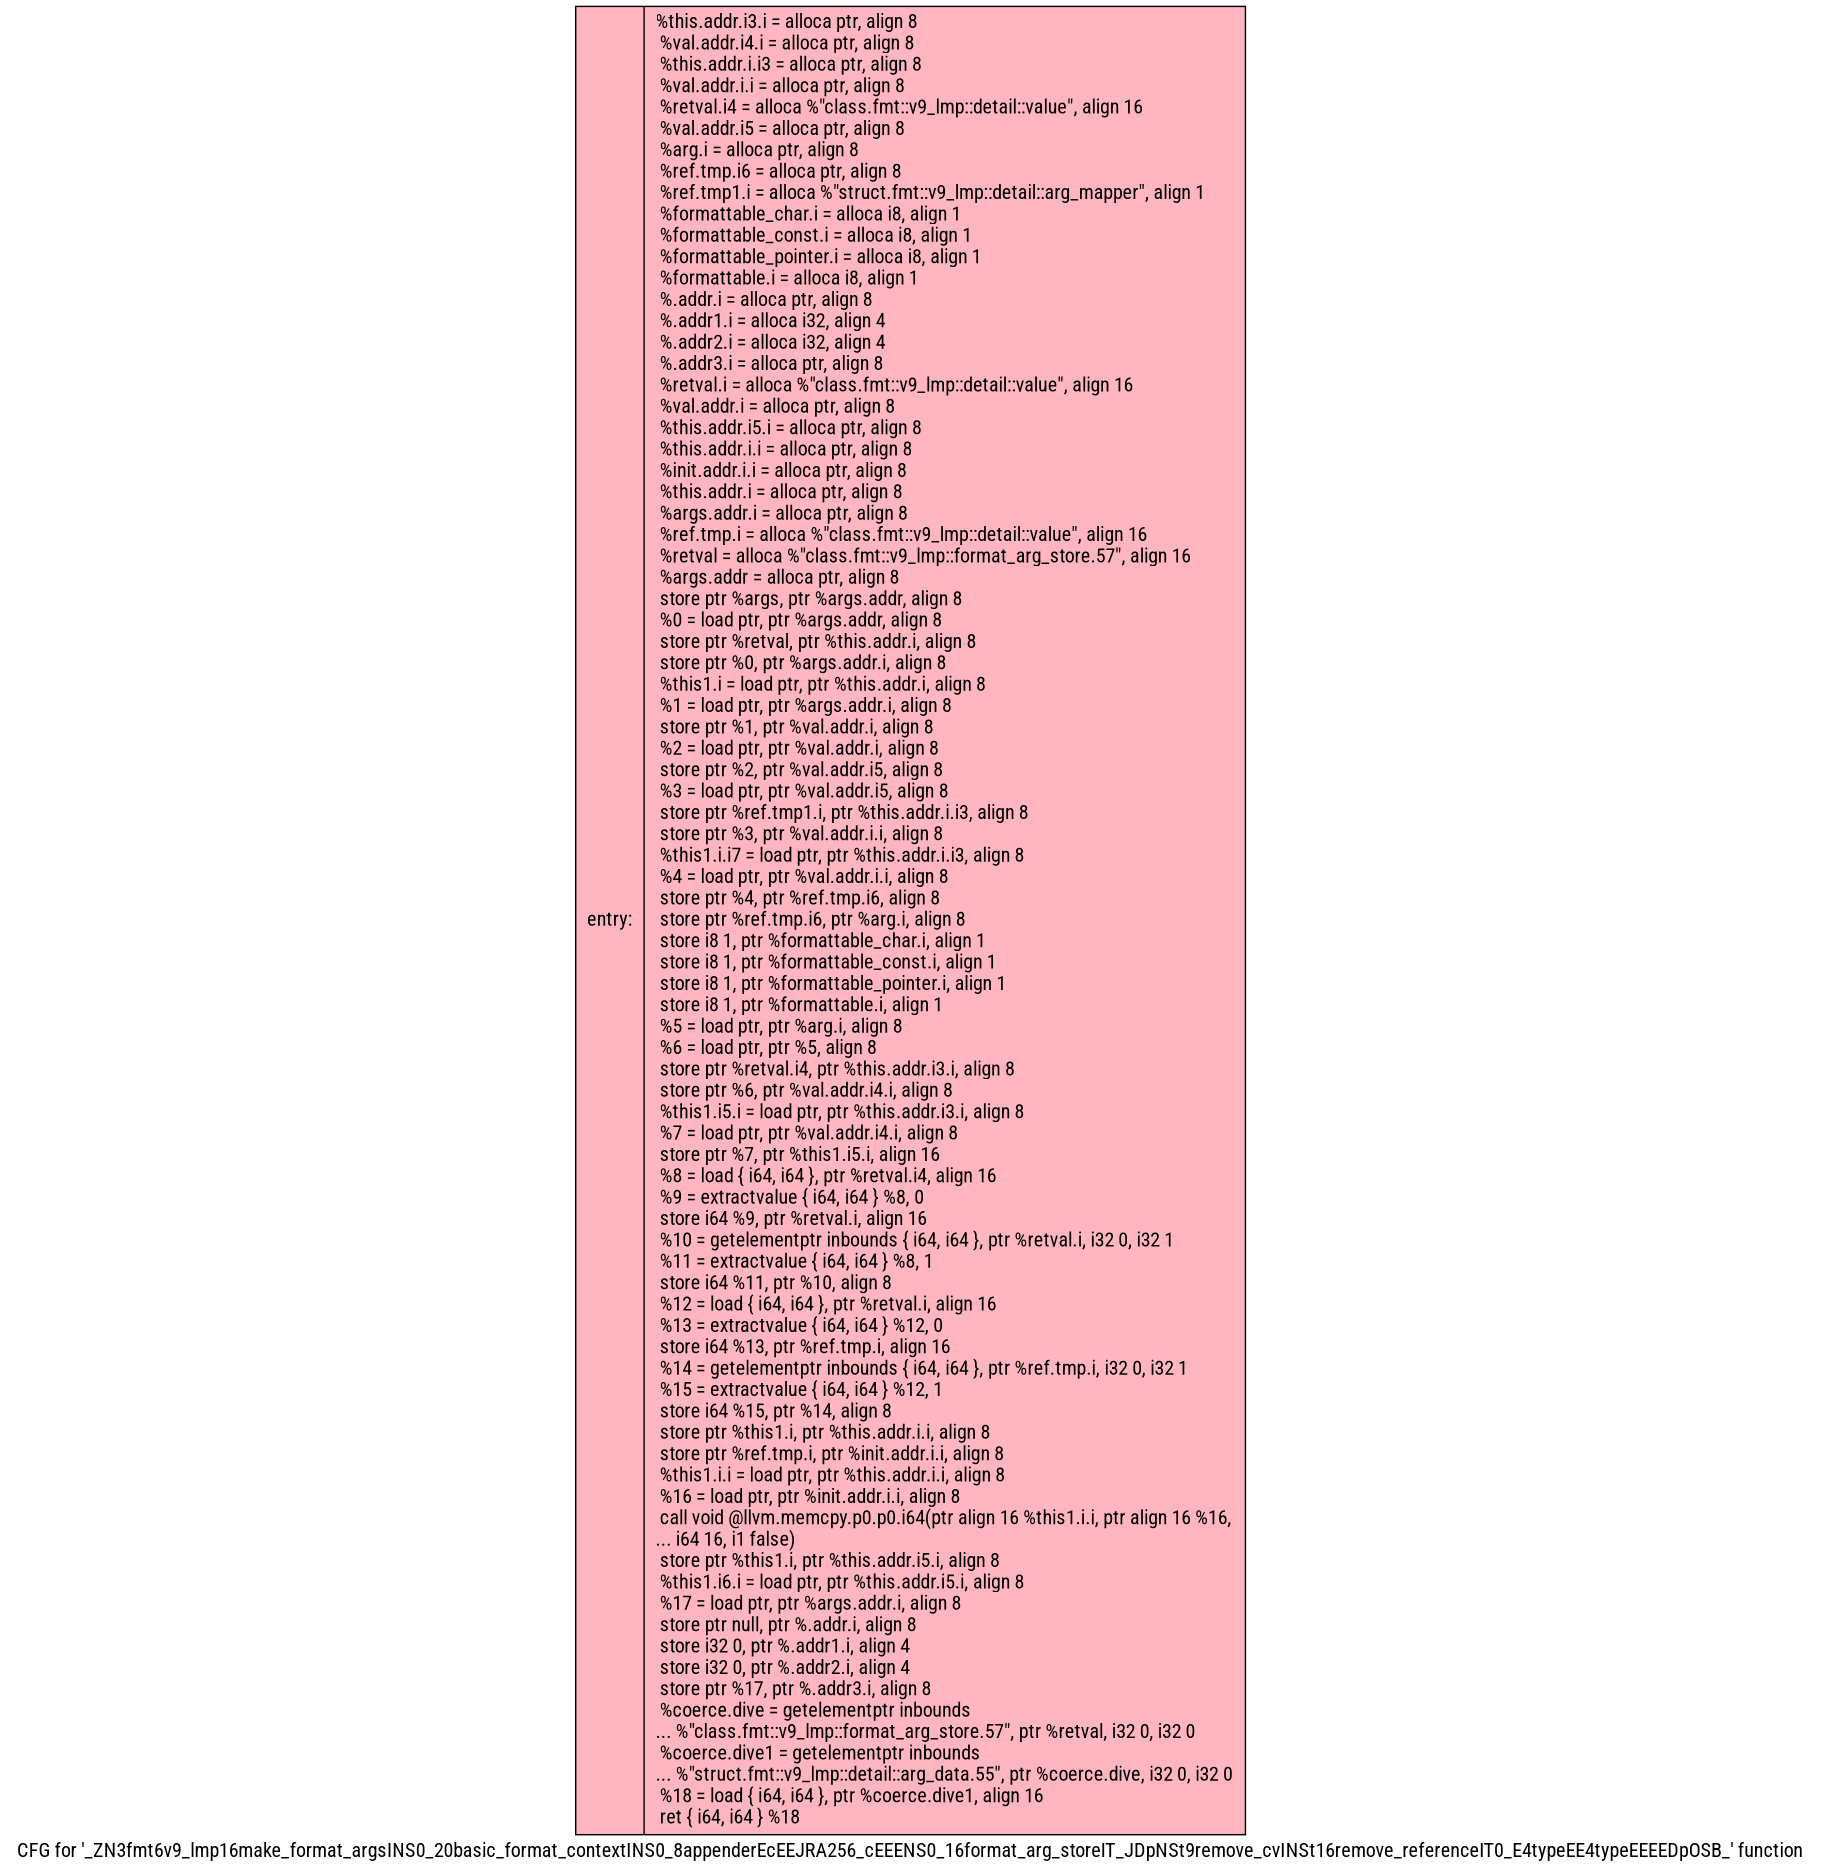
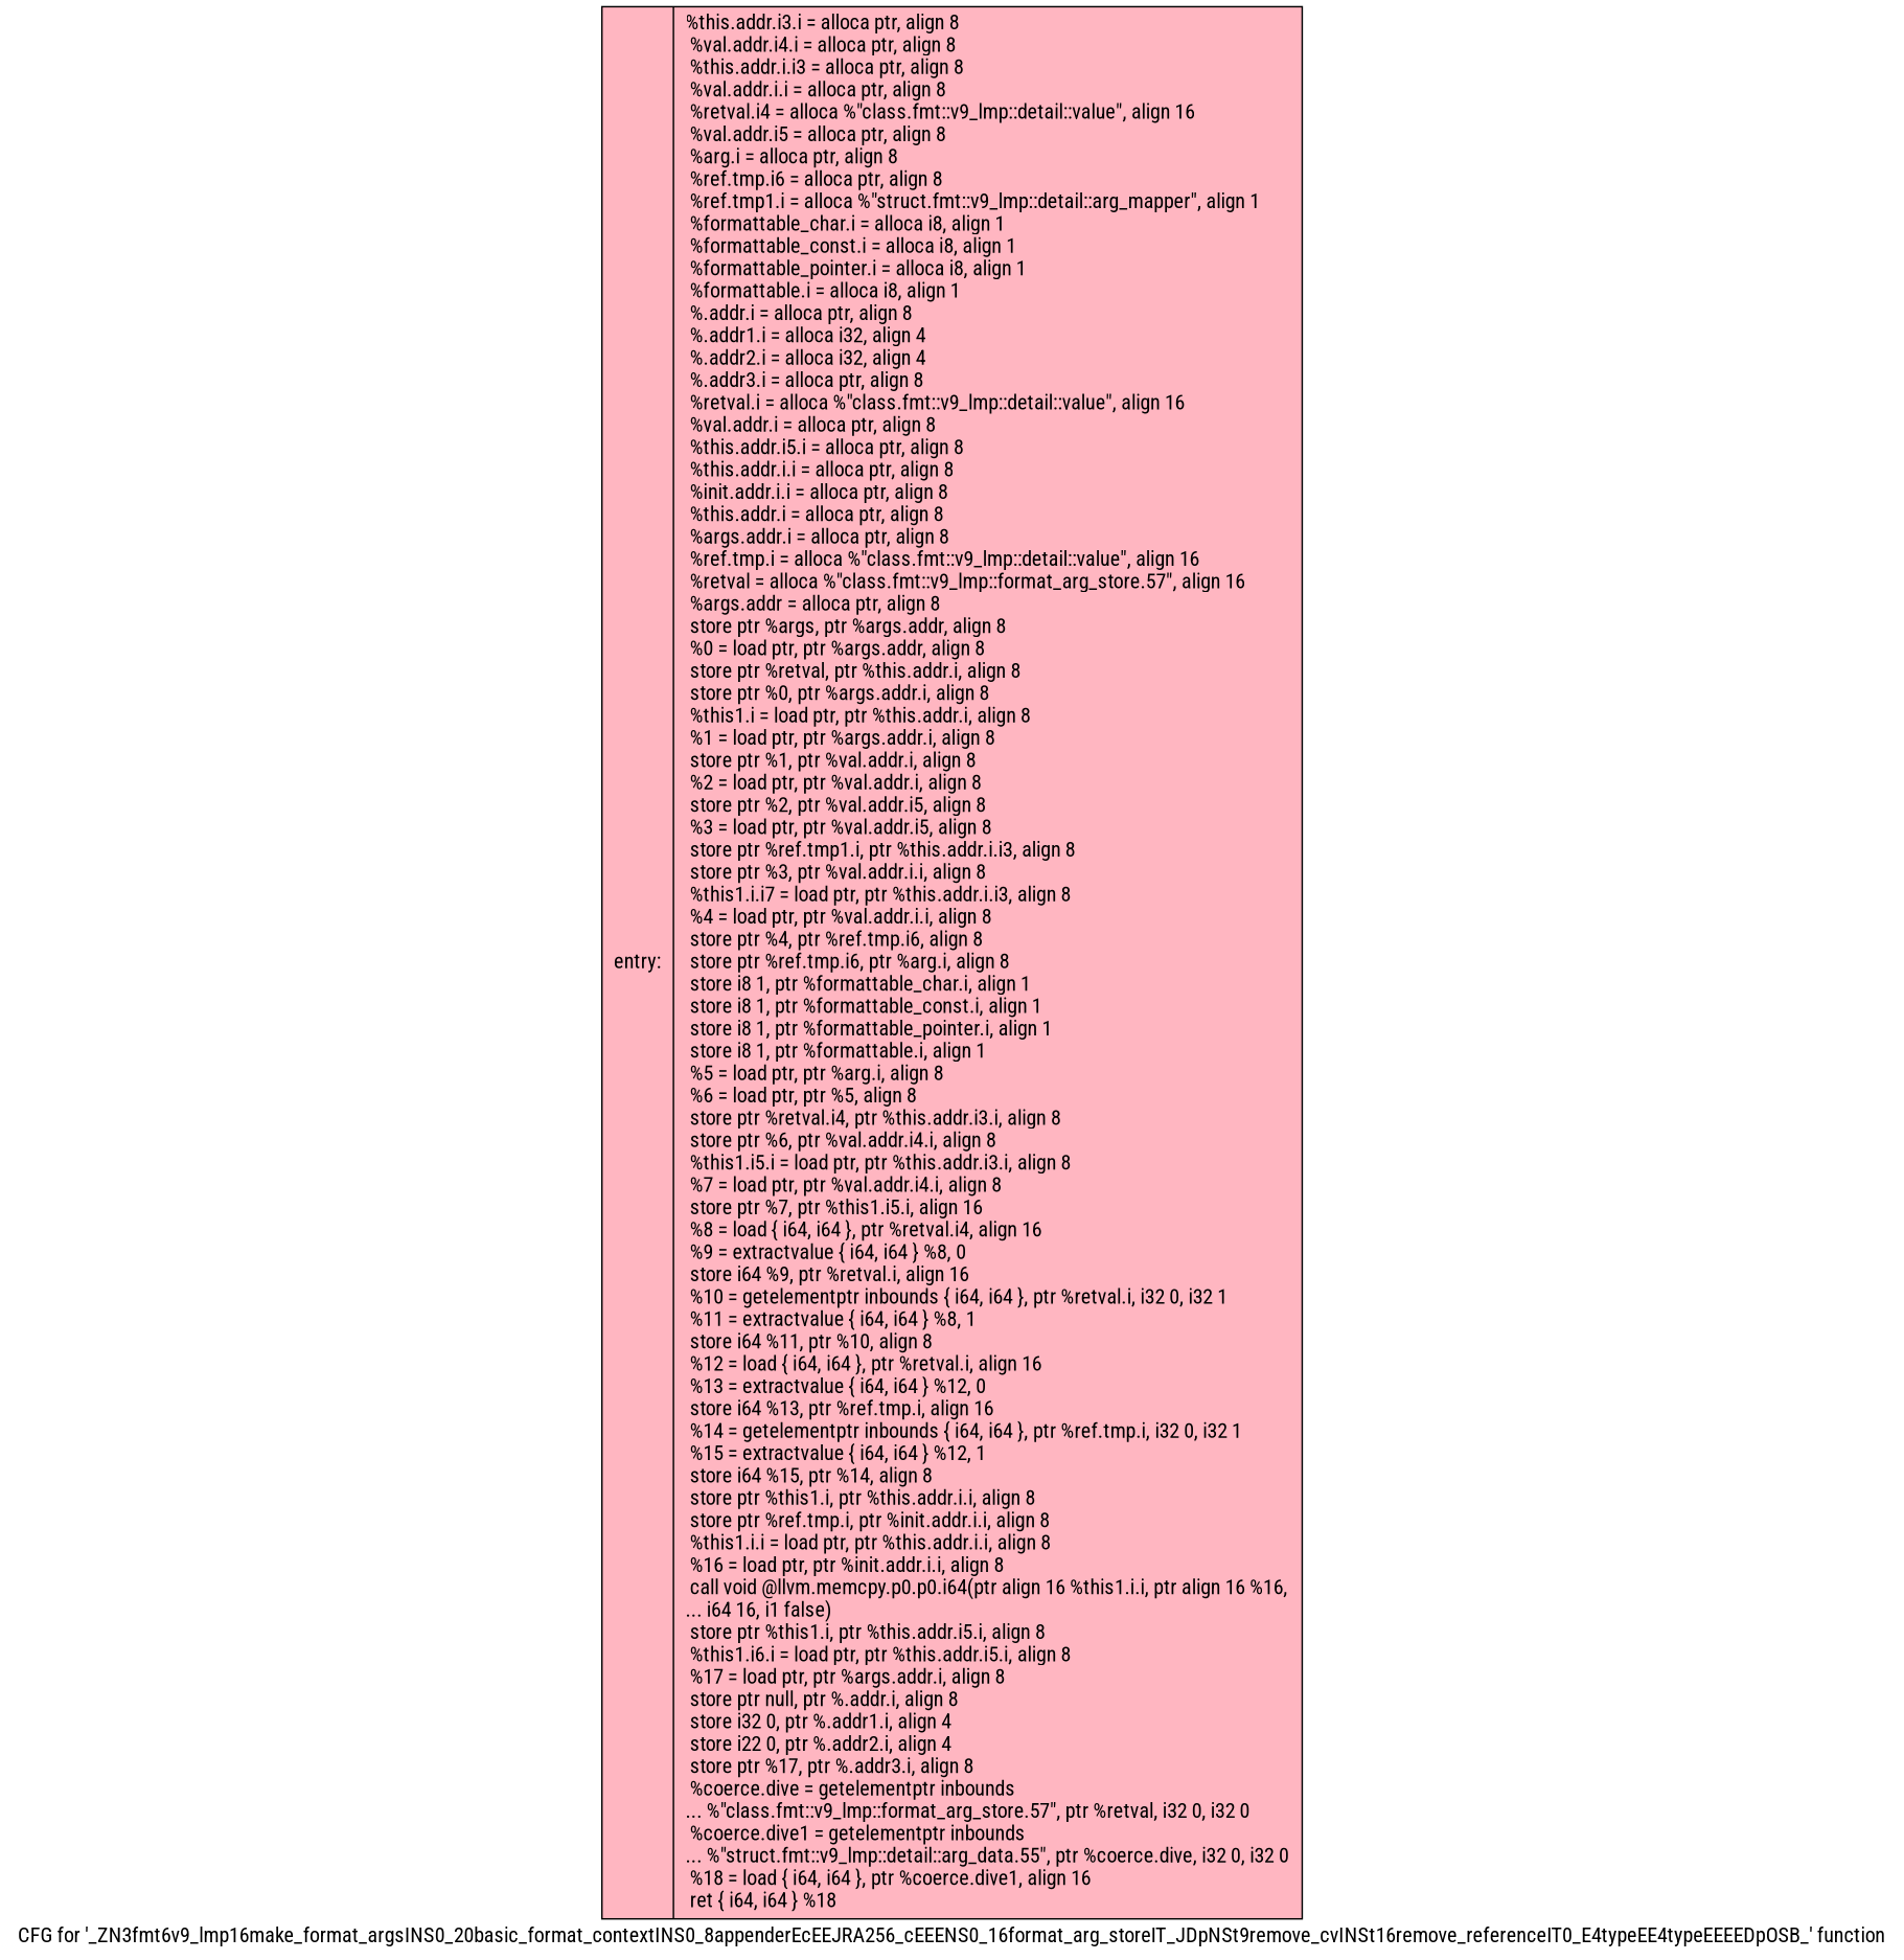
  digraph {
    label="CFG for '_ZN3fmt6v9_lmp16make_format_argsINS0_20basic_format_contextINS0_8appenderEcEEJRA256_cEEENS0_16format_arg_storeIT_JDpNSt9remove_cvINSt16remove_referenceIT0_E4typeEE4typeEEEEDpOSB_' function"
    rankdir=LR
    fontname="Roboto Condensed"
-   n1 [color=black fillcolor=lightpink fontname="Roboto Condensed" label="{entry:\l|  %this.addr.i3.i = alloca ptr, align 8\l  %val.addr.i4.i = alloca ptr, align 8\l  %this.addr.i.i3 = alloca ptr, align 8\l  %val.addr.i.i = alloca ptr, align 8\l  %retval.i4 = alloca %\"class.fmt::v9_lmp::detail::value\", align 16\l  %val.addr.i5 = alloca ptr, align 8\l  %arg.i = alloca ptr, align 8\l  %ref.tmp.i6 = alloca ptr, align 8\l  %ref.tmp1.i = alloca %\"struct.fmt::v9_lmp::detail::arg_mapper\", align 1\l  %formattable_char.i = alloca i8, align 1\l  %formattable_const.i = alloca i8, align 1\l  %formattable_pointer.i = alloca i8, align 1\l  %formattable.i = alloca i8, align 1\l  %.addr.i = alloca ptr, align 8\l  %.addr1.i = alloca i32, align 4\l  %.addr2.i = alloca i32, align 4\l  %.addr3.i = alloca ptr, align 8\l  %retval.i = alloca %\"class.fmt::v9_lmp::detail::value\", align 16\l  %val.addr.i = alloca ptr, align 8\l  %this.addr.i5.i = alloca ptr, align 8\l  %this.addr.i.i = alloca ptr, align 8\l  %init.addr.i.i = alloca ptr, align 8\l  %this.addr.i = alloca ptr, align 8\l  %args.addr.i = alloca ptr, align 8\l  %ref.tmp.i = alloca %\"class.fmt::v9_lmp::detail::value\", align 16\l  %retval = alloca %\"class.fmt::v9_lmp::format_arg_store.57\", align 16\l  %args.addr = alloca ptr, align 8\l  store ptr %args, ptr %args.addr, align 8\l  %0 = load ptr, ptr %args.addr, align 8\l  store ptr %retval, ptr %this.addr.i, align 8\l  store ptr %0, ptr %args.addr.i, align 8\l  %this1.i = load ptr, ptr %this.addr.i, align 8\l  %1 = load ptr, ptr %args.addr.i, align 8\l  store ptr %1, ptr %val.addr.i, align 8\l  %2 = load ptr, ptr %val.addr.i, align 8\l  store ptr %2, ptr %val.addr.i5, align 8\l  %3 = load ptr, ptr %val.addr.i5, align 8\l  store ptr %ref.tmp1.i, ptr %this.addr.i.i3, align 8\l  store ptr %3, ptr %val.addr.i.i, align 8\l  %this1.i.i7 = load ptr, ptr %this.addr.i.i3, align 8\l  %4 = load ptr, ptr %val.addr.i.i, align 8\l  store ptr %4, ptr %ref.tmp.i6, align 8\l  store ptr %ref.tmp.i6, ptr %arg.i, align 8\l  store i8 1, ptr %formattable_char.i, align 1\l  store i8 1, ptr %formattable_const.i, align 1\l  store i8 1, ptr %formattable_pointer.i, align 1\l  store i8 1, ptr %formattable.i, align 1\l  %5 = load ptr, ptr %arg.i, align 8\l  %6 = load ptr, ptr %5, align 8\l  store ptr %retval.i4, ptr %this.addr.i3.i, align 8\l  store ptr %6, ptr %val.addr.i4.i, align 8\l  %this1.i5.i = load ptr, ptr %this.addr.i3.i, align 8\l  %7 = load ptr, ptr %val.addr.i4.i, align 8\l  store ptr %7, ptr %this1.i5.i, align 16\l  %8 = load \{ i64, i64 \}, ptr %retval.i4, align 16\l  %9 = extractvalue \{ i64, i64 \} %8, 0\l  store i64 %9, ptr %retval.i, align 16\l  %10 = getelementptr inbounds \{ i64, i64 \}, ptr %retval.i, i32 0, i32 1\l  %11 = extractvalue \{ i64, i64 \} %8, 1\l  store i64 %11, ptr %10, align 8\l  %12 = load \{ i64, i64 \}, ptr %retval.i, align 16\l  %13 = extractvalue \{ i64, i64 \} %12, 0\l  store i64 %13, ptr %ref.tmp.i, align 16\l  %14 = getelementptr inbounds \{ i64, i64 \}, ptr %ref.tmp.i, i32 0, i32 1\l  %15 = extractvalue \{ i64, i64 \} %12, 1\l  store i64 %15, ptr %14, align 8\l  store ptr %this1.i, ptr %this.addr.i.i, align 8\l  store ptr %ref.tmp.i, ptr %init.addr.i.i, align 8\l  %this1.i.i = load ptr, ptr %this.addr.i.i, align 8\l  %16 = load ptr, ptr %init.addr.i.i, align 8\l  call void @llvm.memcpy.p0.p0.i64(ptr align 16 %this1.i.i, ptr align 16 %16,\l... i64 16, i1 false)\l  store ptr %this1.i, ptr %this.addr.i5.i, align 8\l  %this1.i6.i = load ptr, ptr %this.addr.i5.i, align 8\l  %17 = load ptr, ptr %args.addr.i, align 8\l  store ptr null, ptr %.addr.i, align 8\l  store i32 0, ptr %.addr1.i, align 4\l  store i32 0, ptr %.addr2.i, align 4\l  store ptr %17, ptr %.addr3.i, align 8\l  %coerce.dive = getelementptr inbounds\l... %\"class.fmt::v9_lmp::format_arg_store.57\", ptr %retval, i32 0, i32 0\l  %coerce.dive1 = getelementptr inbounds\l... %\"struct.fmt::v9_lmp::detail::arg_data.55\", ptr %coerce.dive, i32 0, i32 0\l  %18 = load \{ i64, i64 \}, ptr %coerce.dive1, align 16\l  ret \{ i64, i64 \} %18\l}" shape=record style=filled]
+   n1 [color=black fillcolor=lightpink fontname="Roboto Condensed" label="{entry:\l|  %this.addr.i3.i = alloca ptr, align 8\l  %val.addr.i4.i = alloca ptr, align 8\l  %this.addr.i.i3 = alloca ptr, align 8\l  %val.addr.i.i = alloca ptr, align 8\l  %retval.i4 = alloca %\"class.fmt::v9_lmp::detail::value\", align 16\l  %val.addr.i5 = alloca ptr, align 8\l  %arg.i = alloca ptr, align 8\l  %ref.tmp.i6 = alloca ptr, align 8\l  %ref.tmp1.i = alloca %\"struct.fmt::v9_lmp::detail::arg_mapper\", align 1\l  %formattable_char.i = alloca i8, align 1\l  %formattable_const.i = alloca i8, align 1\l  %formattable_pointer.i = alloca i8, align 1\l  %formattable.i = alloca i8, align 1\l  %.addr.i = alloca ptr, align 8\l  %.addr1.i = alloca i32, align 4\l  %.addr2.i = alloca i32, align 4\l  %.addr3.i = alloca ptr, align 8\l  %retval.i = alloca %\"class.fmt::v9_lmp::detail::value\", align 16\l  %val.addr.i = alloca ptr, align 8\l  %this.addr.i5.i = alloca ptr, align 8\l  %this.addr.i.i = alloca ptr, align 8\l  %init.addr.i.i = alloca ptr, align 8\l  %this.addr.i = alloca ptr, align 8\l  %args.addr.i = alloca ptr, align 8\l  %ref.tmp.i = alloca %\"class.fmt::v9_lmp::detail::value\", align 16\l  %retval = alloca %\"class.fmt::v9_lmp::format_arg_store.57\", align 16\l  %args.addr = alloca ptr, align 8\l  store ptr %args, ptr %args.addr, align 8\l  %0 = load ptr, ptr %args.addr, align 8\l  store ptr %retval, ptr %this.addr.i, align 8\l  store ptr %0, ptr %args.addr.i, align 8\l  %this1.i = load ptr, ptr %this.addr.i, align 8\l  %1 = load ptr, ptr %args.addr.i, align 8\l  store ptr %1, ptr %val.addr.i, align 8\l  %2 = load ptr, ptr %val.addr.i, align 8\l  store ptr %2, ptr %val.addr.i5, align 8\l  %3 = load ptr, ptr %val.addr.i5, align 8\l  store ptr %ref.tmp1.i, ptr %this.addr.i.i3, align 8\l  store ptr %3, ptr %val.addr.i.i, align 8\l  %this1.i.i7 = load ptr, ptr %this.addr.i.i3, align 8\l  %4 = load ptr, ptr %val.addr.i.i, align 8\l  store ptr %4, ptr %ref.tmp.i6, align 8\l  store ptr %ref.tmp.i6, ptr %arg.i, align 8\l  store i8 1, ptr %formattable_char.i, align 1\l  store i8 1, ptr %formattable_const.i, align 1\l  store i8 1, ptr %formattable_pointer.i, align 1\l  store i8 1, ptr %formattable.i, align 1\l  %5 = load ptr, ptr %arg.i, align 8\l  %6 = load ptr, ptr %5, align 8\l  store ptr %retval.i4, ptr %this.addr.i3.i, align 8\l  store ptr %6, ptr %val.addr.i4.i, align 8\l  %this1.i5.i = load ptr, ptr %this.addr.i3.i, align 8\l  %7 = load ptr, ptr %val.addr.i4.i, align 8\l  store ptr %7, ptr %this1.i5.i, align 16\l  %8 = load \{ i64, i64 \}, ptr %retval.i4, align 16\l  %9 = extractvalue \{ i64, i64 \} %8, 0\l  store i64 %9, ptr %retval.i, align 16\l  %10 = getelementptr inbounds \{ i64, i64 \}, ptr %retval.i, i32 0, i32 1\l  %11 = extractvalue \{ i64, i64 \} %8, 1\l  store i64 %11, ptr %10, align 8\l  %12 = load \{ i64, i64 \}, ptr %retval.i, align 16\l  %13 = extractvalue \{ i64, i64 \} %12, 0\l  store i64 %13, ptr %ref.tmp.i, align 16\l  %14 = getelementptr inbounds \{ i64, i64 \}, ptr %ref.tmp.i, i32 0, i32 1\l  %15 = extractvalue \{ i64, i64 \} %12, 1\l  store i64 %15, ptr %14, align 8\l  store ptr %this1.i, ptr %this.addr.i.i, align 8\l  store ptr %ref.tmp.i, ptr %init.addr.i.i, align 8\l  %this1.i.i = load ptr, ptr %this.addr.i.i, align 8\l  %16 = load ptr, ptr %init.addr.i.i, align 8\l  call void @llvm.memcpy.p0.p0.i64(ptr align 16 %this1.i.i, ptr align 16 %16,\l... i64 16, i1 false)\l  store ptr %this1.i, ptr %this.addr.i5.i, align 8\l  %this1.i6.i = load ptr, ptr %this.addr.i5.i, align 8\l  %17 = load ptr, ptr %args.addr.i, align 8\l  store ptr null, ptr %.addr.i, align 8\l  store i32 0, ptr %.addr1.i, align 4\l  store i22 0, ptr %.addr2.i, align 4\l  store ptr %17, ptr %.addr3.i, align 8\l  %coerce.dive = getelementptr inbounds\l... %\"class.fmt::v9_lmp::format_arg_store.57\", ptr %retval, i32 0, i32 0\l  %coerce.dive1 = getelementptr inbounds\l... %\"struct.fmt::v9_lmp::detail::arg_data.55\", ptr %coerce.dive, i32 0, i32 0\l  %18 = load \{ i64, i64 \}, ptr %coerce.dive1, align 16\l  ret \{ i64, i64 \} %18\l}" shape=record style=filled]
  }
